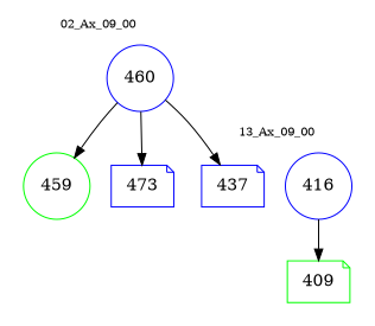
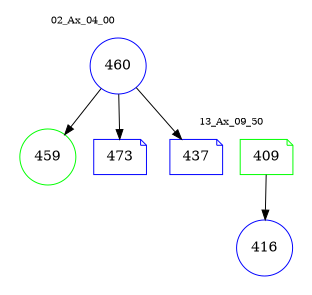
  digraph {
    node [color=blue shape=circle]
    edge [color=black]
    n1 [label=416]
    n2 [color=green label=409 shape=note]
    n3 [label=437 shape=note]
    n4 [label=460]
    n5 [color=green label=459]
    n6 [label=473 shape=note]
    subgraph cluster_1 {
      color=white
      fontsize=10
-     label="13_Ax_09_00"
+     label="13_Ax_09_50"
      n1
      n2
      n3
    }
    subgraph cluster_2 {
      color=white
      fontsize=10
-     label="02_Ax_09_00"
+     label="02_Ax_04_00"
      n4
      n5
      n6
    }
-   n1 -> n2
+   n2 -> n1
    n4 -> n3
    n4 -> n5
    n4 -> n6
  }
